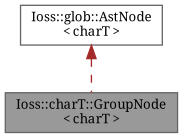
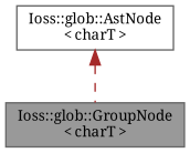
  digraph {
    fontname="Noto Serif"
    node [color=gray40 fontname="Noto Serif" fontsize=10 shape=box style=filled]
-   n1 [fillcolor=grey60 fontcolor=black height=0.2 label="Ioss::charT::GroupNode\l\< charT \>" width=0.4]
+   n1 [fillcolor=grey60 fontcolor=black height=0.2 label="Ioss::glob::GroupNode\l\< charT \>" width=0.4]
    n2 [fillcolor=white height=0.2 label="Ioss::glob::AstNode\l\< charT \>" width=0.4]
    n2 -> n1 [color=brown dir=back fontname="Noto Serif" fontsize=10 labelfontname=Helvetica labelfontsize=10 style=dashed]
  }
